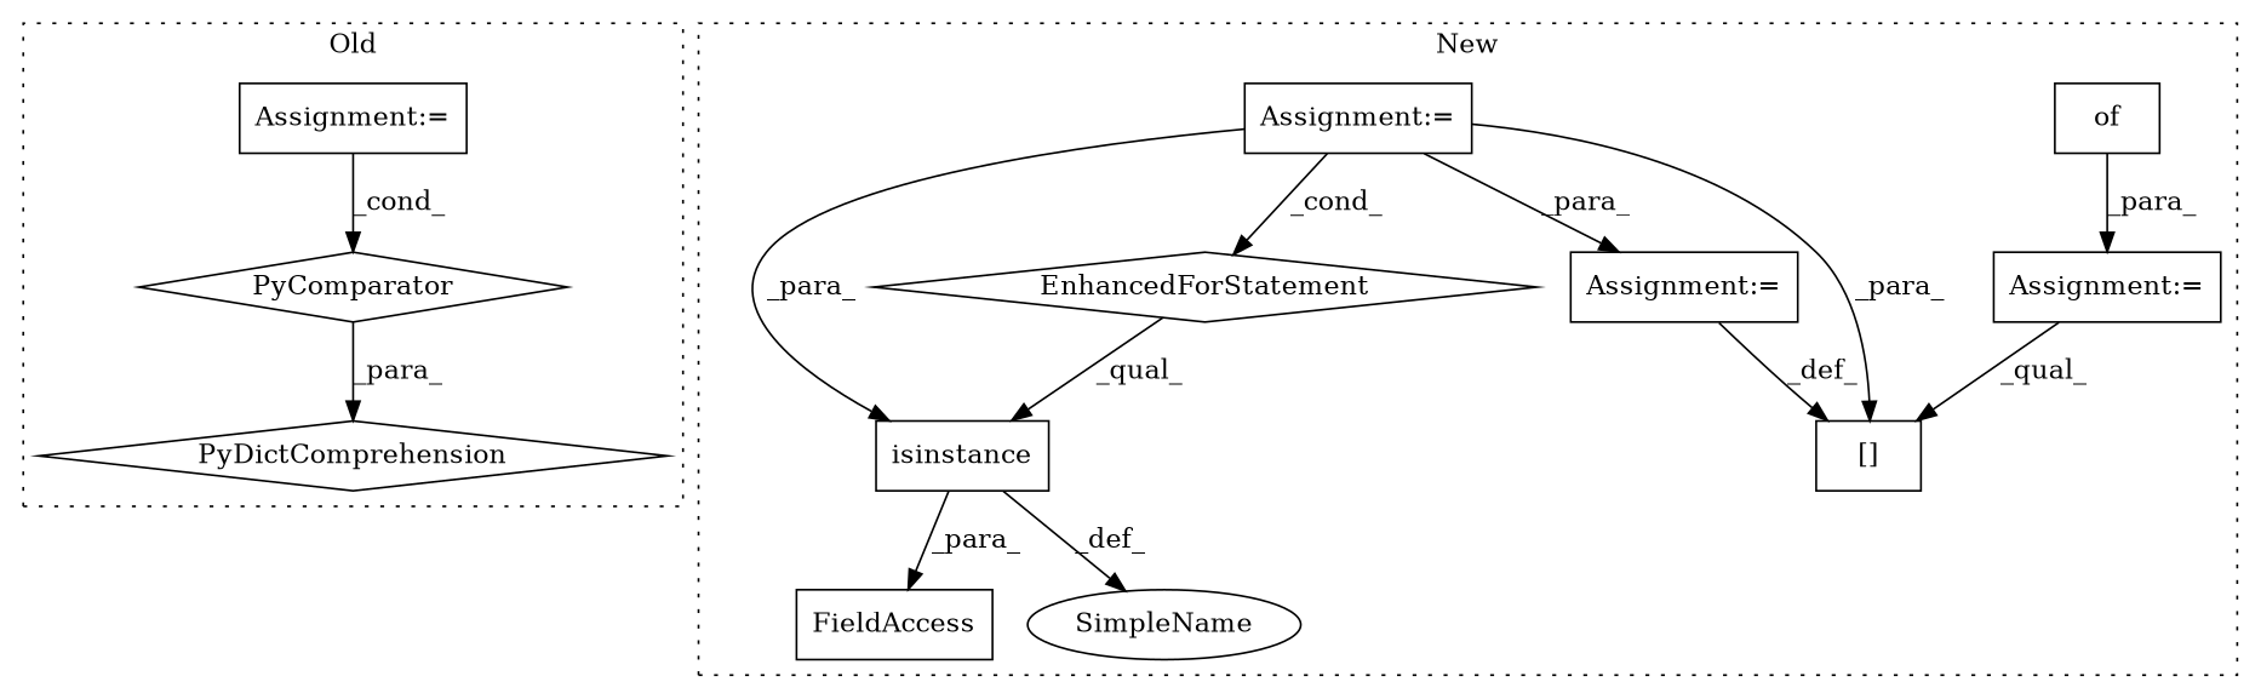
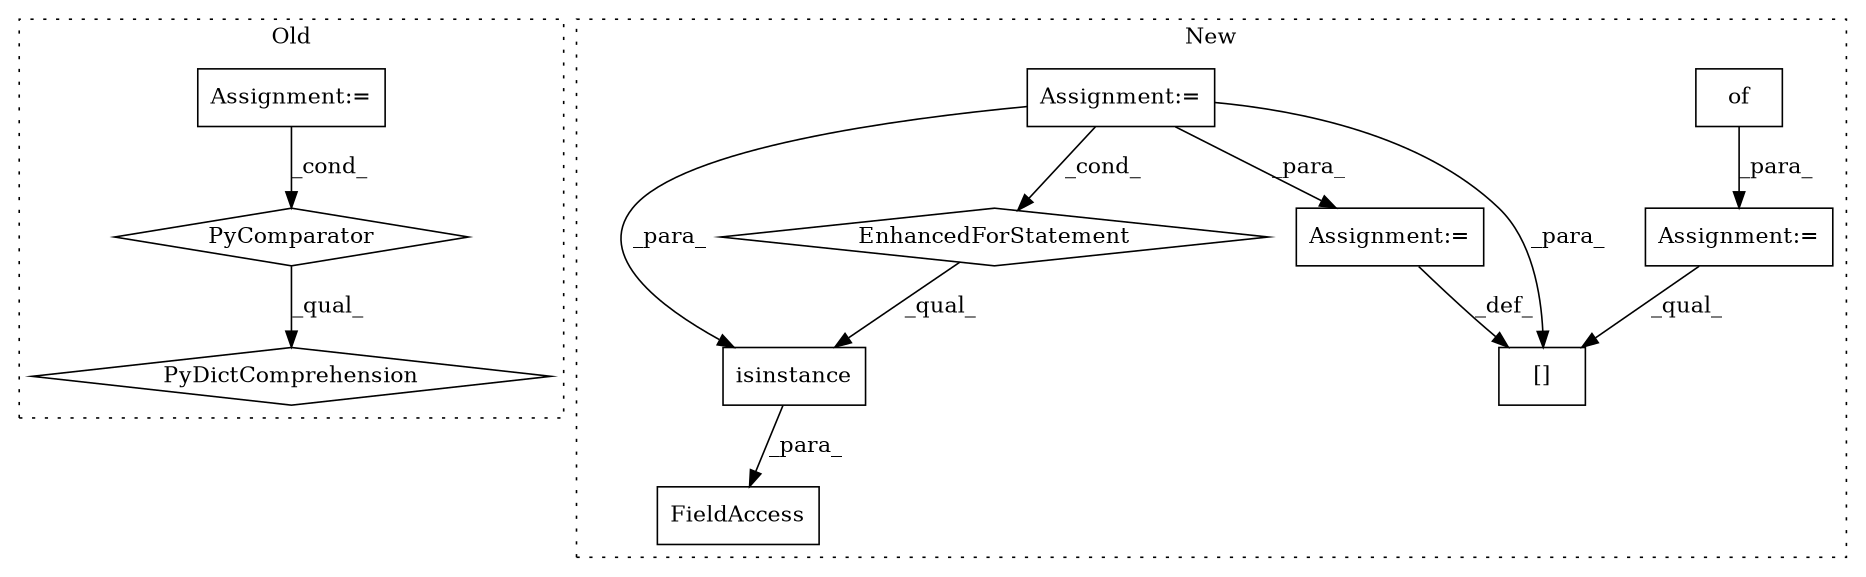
  digraph {
    node [a=7 l=63 s=887 shape=box]
    n1 [a=110 l=161 label=PyDictComprehension s=797 shape=diamond]
    n2 [a=113 label=PyComparator shape=diamond]
    n3 [label="Assignment:="]
    n4 [a=32 l="11,1" label=isinstance s="1079,1128"]
    n5 [a=22 l=26 label=FieldAccess s=1102]
    n6 [a=70 l="53,2" label=EnhancedForStatement s="916,985" shape=diamond]
-   n7 [a=42 label=SimpleName shape=ellipse l="" s=""]
    n8 [l=1 label="Assignment:=" s=1154]
    n9 [a=2 l="11,1" label="[]" s="1198,1219"]
    n10 [a=32 l=4 label=of s=906]
    n11 [l=1 label="Assignment:=" s=901]
    n12 [l="53,2" label="Assignment:=" s="916,985"]
    subgraph cluster_1 {
      label=Old
      style=dotted
      n1
      n2
      n3
    }
    subgraph cluster_2 {
      label=New
      style=dotted
      n4
      n5
      n6
-     n7
      n8
      n9
      n10
      n11
      n12
    }
-   n2 -> n1 [label=_para_]
+   n2 -> n1 [label=_qual_]
    n3 -> n2 [label=_cond_]
    n4 -> n5 [label=_para_]
-   n4 -> n7 [label=_def_]
    n6 -> n4 [label=_qual_]
    n8 -> n9 [label=_def_]
    n10 -> n11 [label=_para_]
    n11 -> n9 [label=_qual_]
    n12 -> n4 [label=_para_]
    n12 -> n6 [label=_cond_]
    n12 -> n8 [label=_para_]
    n12 -> n9 [label=_para_]
  }
